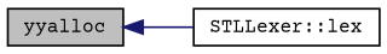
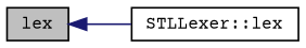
  digraph {
    rankdir=LR
    fontname="Courier Prime"
    node [color=black fontname="Courier Prime" fontsize=10 shape=record]
-   n1 [fillcolor=grey75 fontcolor=black height=0.2 label=yyalloc style=filled width=0.4]
+   n1 [fillcolor=grey75 fontcolor=black height=0.2 label=lex style=filled width=0.4]
    n2 [height=0.2 label="STLLexer::lex" width=0.4]
    n1 -> n2 [color=midnightblue dir=back fontname="Courier Prime" fontsize=10 labelfontname=FreeSans labelfontsize=10 style=solid]
  }
